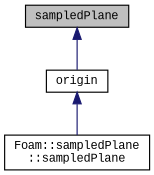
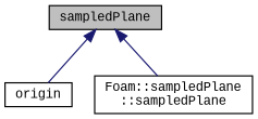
  digraph {
    fontname="Liberation Mono"
    rankdir=TB
    node [color=black fontname="Liberation Mono" fontsize=10 shape=record]
    edge [color=midnightblue dir=back fontname="Liberation Mono" fontsize=10 labelfontname=FreeSans labelfontsize=10 style=solid]
    n1 [fillcolor=grey75 fontcolor=black height=0.2 label=sampledPlane style=filled width=0.4]
    n2 [height=0.2 label=origin width=0.4]
    n3 [height=0.2 label="Foam::sampledPlane\l::sampledPlane" width=0.4]
    n1 -> n2
-   n2 -> n3
+   n1 -> n3
  }
